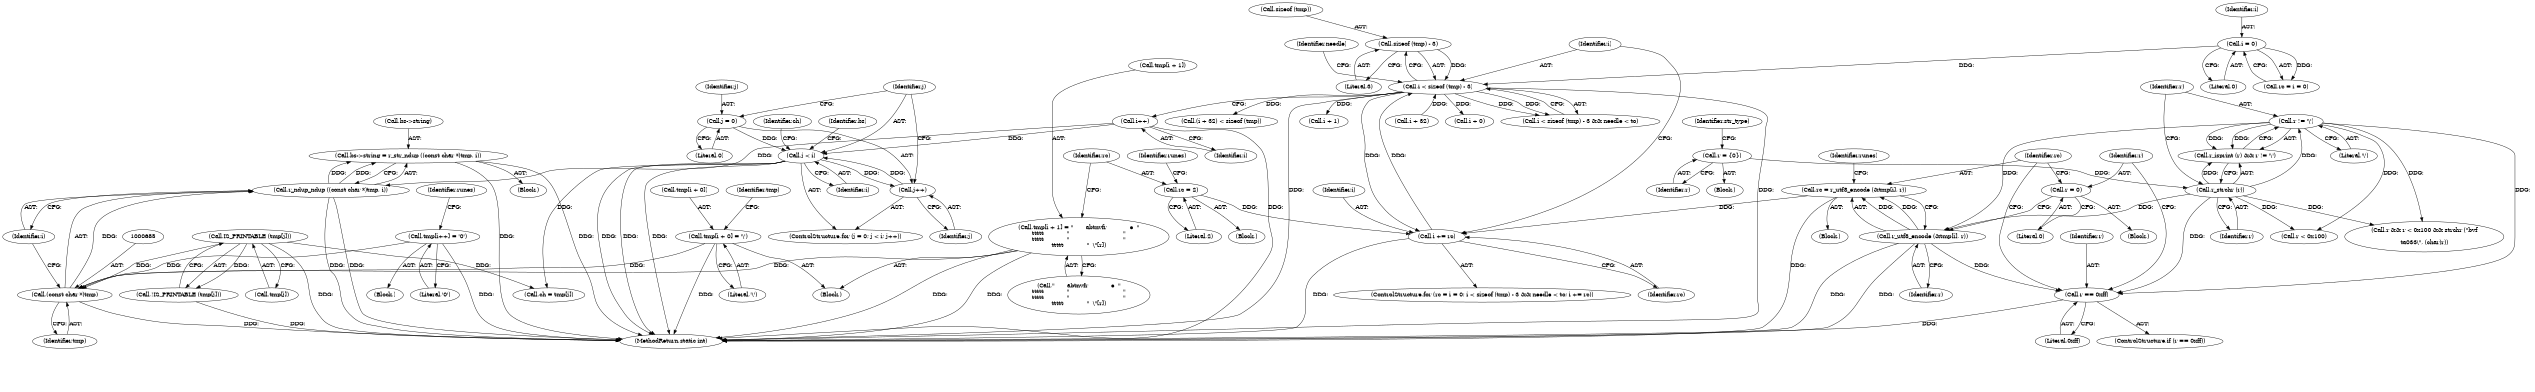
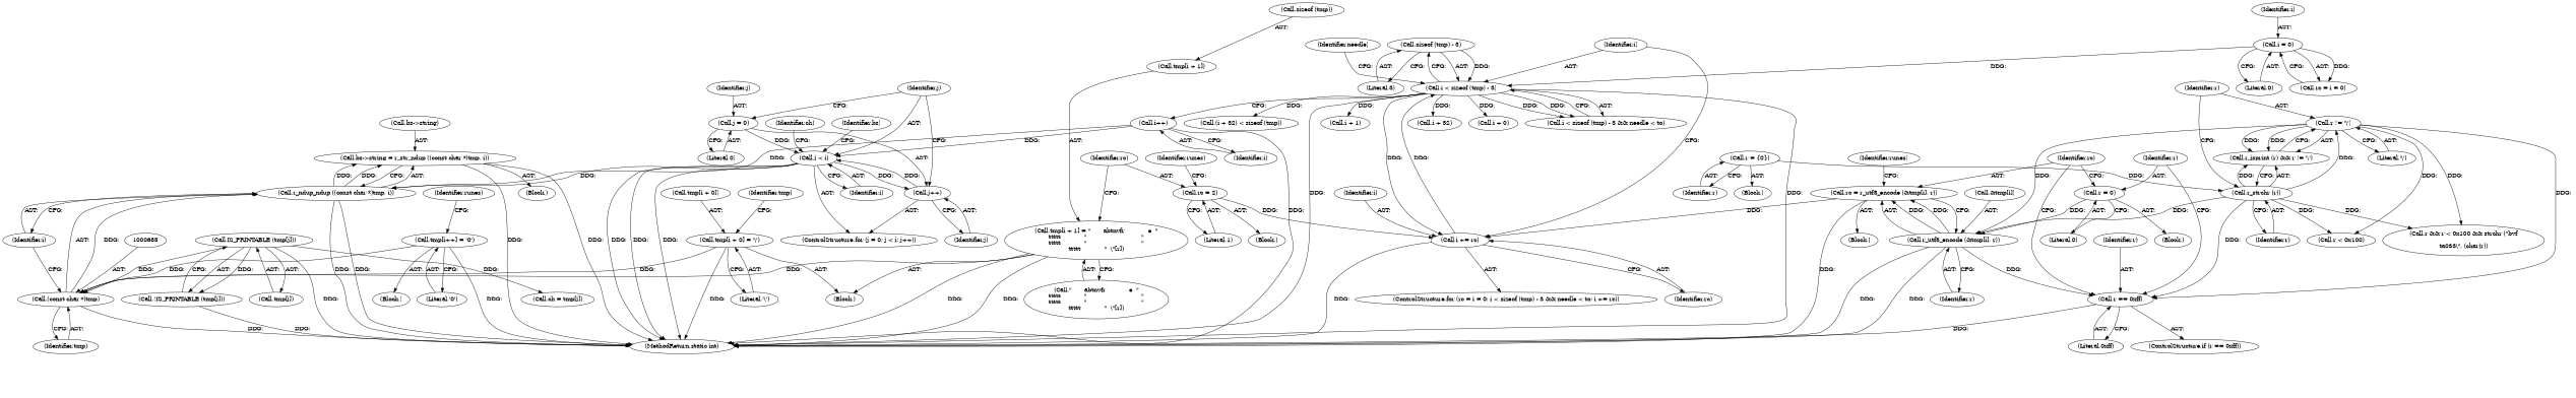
  digraph {
    n1 [label="(Call,bs->string = r_str_ndup ((const char *)tmp, i))"]
    n2 [label="(Call,r_ndup_ndup ((const char *)tmp, i))"]
    n3 [label="(MethodReturn,static int)"]
    n4 [label="(Block,)"]
    n5 [label="(Identifier,i)"]
    n6 [label="(Call,(const char *)tmp)"]
    n7 [label="(Identifier,tmp)"]
    n8 [label="(Call,tmp[i++] = '\0')"]
    n9 [label="(Literal,'\0')"]
    n10 [label="(Block,)"]
    n11 [label="(Call,tmp[i + 1] = \"       abtnvfr             e  \"\n\t\t\t\t\t             \"                              \"\n\t\t\t\t\t             \"                              \"\n\t\t\t\t\t             \"  \\\"[r])"]
    n12 [label="(Block,)"]
    n13 [label="(Call,\"       abtnvfr             e  \"\n\t\t\t\t\t             \"                              \"\n\t\t\t\t\t             \"                              \"\n\t\t\t\t\t             \"  \\\"[r])"]
    n14 [label="(Call,IS_PRINTABLE (tmp[j]))"]
    n15 [label="(Call,tmp[j])"]
    n16 [label="(Call,!IS_PRINTABLE (tmp[j]))"]
    n17 [label="(Call,ch = tmp[j])"]
    n18 [label="(Call,tmp[i + 0] = '\\')"]
    n19 [label="(Literal,'\\')"]
    n20 [label="(Call,j < i)"]
    n21 [label="(Call,j++)"]
    n22 [label="(Identifier,i)"]
    n23 [label="(ControlStructure,for (j = 0; j < i; j++))"]
    n24 [label="(Identifier,j)"]
    n25 [label="(Call,j = 0)"]
    n26 [label="(Literal,0)"]
    n27 [label="(Call,i++)"]
    n28 [label="(Identifier,i)"]
    n29 [label="(Call,i < sizeof (tmp) - 3)"]
    n30 [label="(Call,i += rc)"]
    n31 [label="(Call,sizeof (tmp) - 3)"]
    n32 [label="(Call,i + 1)"]
    n33 [label="(Call,i + 32)"]
    n34 [label="(Call,i + 0)"]
    n35 [label="(Call,i < sizeof (tmp) - 3 && needle < to)"]
    n36 [label="(Call,(i + 32) < sizeof (tmp))"]
    n37 [label="(ControlStructure,for (rc = i = 0; i < sizeof (tmp) - 3 && needle < to; i += rc))"]
    n38 [label="(Identifier,rc)"]
    n39 [label="(Literal,3)"]
    n40 [label="(Call,rc = 2)"]
    n41 [label="(Block,)"]
-   n42 [label="(Literal,2)"]
+   n42 [label="(Literal,1)"]
    n43 [label="(Call,rc = r_utf8_encode (&tmp[i], r))"]
    n44 [label="(Call,r_utf8_encode (&tmp[i], r))"]
    n45 [label="(Block,)"]
    n46 [label="(Identifier,r)"]
    n47 [label="(Call,r == 0xff)"]
    n48 [label="(Call,r = 0)"]
    n49 [label="(Literal,0)"]
    n50 [label="(Block,)"]
    n51 [label="(Call,r != '\\')"]
    n52 [label="(Literal,'\\')"]
    n53 [label="(Call,r && r < 0x100 && strchr (\"\b\v\f\n\r\t\a\033\\\", (char)r))"]
    n54 [label="(Call,r < 0x100)"]
    n55 [label="(Call,r_isprint (r) && r != '\\')"]
    n56 [label="(ControlStructure,if (r == 0xff))"]
    n57 [label="(Literal,0xff)"]
    n58 [label="(Call,r_strchr (r))"]
    n59 [label="(Identifier,r)"]
    n60 [label="(Call,r = {0})"]
    n61 [label="(Block,)"]
    n62 [label="(Identifier,r)"]
    n63 [label="(Call,i = 0)"]
    n64 [label="(Literal,0)"]
    n65 [label="(Call,rc = i = 0)"]
    n66 [label="(Identifier,runes)"]
    n67 [label="(Call,bs->string)"]
    n68 [label="(Identifier,tmp)"]
    n69 [label="(Identifier,j)"]
    n70 [label="(Identifier,i)"]
    n71 [label="(Call,tmp[i + 1])"]
    n72 [label="(Identifier,i)"]
-   n74 [label="(Identifier,str_type)"]
+   n73 [label="(Call,&tmp[i])"]
    n75 [label="(Call,sizeof (tmp))"]
    n76 [label="(Identifier,rc)"]
    n77 [label="(Identifier,j)"]
    n78 [label="(Identifier,r)"]
    n79 [label="(Identifier,i)"]
    n80 [label="(Identifier,rc)"]
    n81 [label="(Identifier,runes)"]
    n82 [label="(Identifier,ch)"]
    n83 [label="(Identifier,needle)"]
    n84 [label="(Identifier,r)"]
    n85 [label="(Identifier,bs)"]
    n86 [label="(Identifier,r)"]
    n87 [label="(Identifier,runes)"]
    n88 [label="(Call,tmp[i + 0])"]
    1000685
    n1 -> n2 [label="CFG: "]
    n1 -> n3 [label="DDG: "]
    n1 -> n3 [label="DDG: "]
    n1 -> n4 [label="AST: "]
    n2 -> n1 [label="AST: "]
    n2 -> n1 [label="DDG: "]
    n2 -> n1 [label="DDG: "]
    n2 -> n3 [label="DDG: "]
    n2 -> n3 [label="DDG: "]
    n2 -> n5 [label="CFG: "]
    n5 -> n2 [label="AST: "]
    n5 -> n6 [label="CFG: "]
    n6 -> n2 [label="AST: "]
    n6 -> n2 [label="DDG: "]
    n6 -> n3 [label="DDG: "]
    n6 -> n7 [label="CFG: "]
    n7 -> n6 [label="AST: "]
    n8 -> n3 [label="DDG: "]
    n8 -> n6 [label="DDG: "]
    n8 -> n9 [label="CFG: "]
    n8 -> n10 [label="AST: "]
    n9 -> n8 [label="AST: "]
    n11 -> n3 [label="DDG: "]
    n11 -> n3 [label="DDG: "]
    n11 -> n6 [label="DDG: "]
    n11 -> n12 [label="AST: "]
    n11 -> n13 [label="CFG: "]
    n13 -> n11 [label="AST: "]
    n14 -> n3 [label="DDG: "]
    n14 -> n6 [label="DDG: "]
-   n14 -> n15 [label="CFG: "]
+   n14 -> n15 [label="AST: "]
    n14 -> n16 [label="AST: "]
    n14 -> n16 [label="DDG: "]
    n14 -> n17 [label="DDG: "]
    n15 -> n14 [label="AST: "]
    n16 -> n3 [label="DDG: "]
    n16 -> n14 [label="CFG: "]
    n18 -> n3 [label="DDG: "]
    n18 -> n6 [label="DDG: "]
    n18 -> n12 [label="AST: "]
    n18 -> n19 [label="CFG: "]
    n19 -> n18 [label="AST: "]
-   n20 -> n17 [label="DDG: "]
+   n20 -> n2 [label="DDG: "]
    n20 -> n3 [label="DDG: "]
    n20 -> n3 [label="DDG: "]
    n20 -> n3 [label="DDG: "]
    n20 -> n21 [label="DDG: "]
    n20 -> n22 [label="CFG: "]
    n20 -> n23 [label="AST: "]
    n21 -> n20 [label="DDG: "]
    n21 -> n23 [label="AST: "]
    n21 -> n24 [label="CFG: "]
    n22 -> n20 [label="AST: "]
    n24 -> n21 [label="AST: "]
    n25 -> n20 [label="DDG: "]
    n25 -> n21 [label="AST: "]
    n25 -> n26 [label="CFG: "]
    n26 -> n25 [label="AST: "]
    n27 -> n2 [label="DDG: "]
    n27 -> n3 [label="DDG: "]
    n27 -> n20 [label="DDG: "]
    n27 -> n28 [label="CFG: "]
    n28 -> n27 [label="AST: "]
    n29 -> n3 [label="DDG: "]
    n29 -> n3 [label="DDG: "]
    n29 -> n27 [label="CFG: "]
    n29 -> n30 [label="DDG: "]
    n29 -> n31 [label="CFG: "]
    n29 -> n32 [label="DDG: "]
-   n33 -> n29 [label="DDG: "]
+   n29 -> n33 [label="DDG: "]
    n29 -> n34 [label="DDG: "]
    n29 -> n35 [label="AST: "]
    n29 -> n35 [label="DDG: "]
    n29 -> n35 [label="DDG: "]
    n29 -> n36 [label="DDG: "]
    n30 -> n3 [label="DDG: "]
    n30 -> n29 [label="DDG: "]
    n30 -> n37 [label="AST: "]
    n30 -> n38 [label="CFG: "]
    n31 -> n29 [label="AST: "]
    n31 -> n29 [label="DDG: "]
    n31 -> n39 [label="CFG: "]
    n35 -> n29 [label="CFG: "]
    n38 -> n30 [label="AST: "]
    n39 -> n31 [label="AST: "]
    n40 -> n30 [label="DDG: "]
    n40 -> n41 [label="AST: "]
    n40 -> n42 [label="CFG: "]
    n42 -> n40 [label="AST: "]
    n43 -> n3 [label="DDG: "]
    n43 -> n30 [label="DDG: "]
    n43 -> n44 [label="CFG: "]
    n43 -> n45 [label="AST: "]
    n44 -> n3 [label="DDG: "]
    n44 -> n3 [label="DDG: "]
    n44 -> n43 [label="AST: "]
    n44 -> n43 [label="DDG: "]
    n44 -> n43 [label="DDG: "]
    n44 -> n46 [label="CFG: "]
    n44 -> n47 [label="DDG: "]
    n46 -> n44 [label="AST: "]
    n47 -> n3 [label="DDG: "]
    n47 -> n56 [label="AST: "]
    n47 -> n57 [label="CFG: "]
-   n48 -> n44 [label="CFG: "]
+   n48 -> n44 [label="DDG: "]
    n48 -> n49 [label="CFG: "]
    n48 -> n50 [label="AST: "]
    n49 -> n48 [label="AST: "]
    n51 -> n44 [label="DDG: "]
    n51 -> n47 [label="DDG: "]
    n51 -> n52 [label="CFG: "]
    n51 -> n53 [label="DDG: "]
    n51 -> n54 [label="DDG: "]
    n51 -> n55 [label="AST: "]
    n51 -> n55 [label="DDG: "]
    n51 -> n55 [label="DDG: "]
    n52 -> n51 [label="AST: "]
    n55 -> n51 [label="CFG: "]
    n55 -> n58 [label="CFG: "]
    n57 -> n47 [label="AST: "]
    n58 -> n44 [label="DDG: "]
    n58 -> n47 [label="DDG: "]
    n58 -> n51 [label="DDG: "]
    n58 -> n53 [label="DDG: "]
    n58 -> n54 [label="DDG: "]
    n58 -> n55 [label="AST: "]
    n58 -> n55 [label="DDG: "]
    n58 -> n59 [label="CFG: "]
    n59 -> n58 [label="AST: "]
    n60 -> n58 [label="DDG: "]
    n60 -> n61 [label="AST: "]
    n60 -> n62 [label="CFG: "]
    n62 -> n60 [label="AST: "]
    n63 -> n29 [label="DDG: "]
    n63 -> n64 [label="CFG: "]
    n63 -> n65 [label="AST: "]
    n63 -> n65 [label="DDG: "]
    n64 -> n63 [label="AST: "]
    n65 -> n63 [label="CFG: "]
    n66 -> n40 [label="CFG: "]
    n67 -> n1 [label="AST: "]
    n68 -> n18 [label="CFG: "]
    n69 -> n20 [label="AST: "]
    n69 -> n21 [label="CFG: "]
    n69 -> n25 [label="CFG: "]
    n70 -> n30 [label="AST: "]
    n71 -> n11 [label="AST: "]
    n72 -> n63 [label="AST: "]
-   n74 -> n60 [label="CFG: "]
-   n75 -> n31 [label="AST: "]
+   n73 -> n44 [label="AST: "]
+   n75 -> n71 [label="AST: "]
    n76 -> n43 [label="AST: "]
    n76 -> n47 [label="CFG: "]
    n76 -> n48 [label="CFG: "]
    n77 -> n25 [label="AST: "]
    n78 -> n51 [label="AST: "]
    n78 -> n58 [label="CFG: "]
    n79 -> n29 [label="AST: "]
    n79 -> n30 [label="CFG: "]
    n80 -> n11 [label="CFG: "]
    n80 -> n40 [label="AST: "]
    n81 -> n43 [label="CFG: "]
    n82 -> n20 [label="CFG: "]
    n83 -> n29 [label="CFG: "]
    n84 -> n47 [label="AST: "]
    n85 -> n20 [label="CFG: "]
    n86 -> n47 [label="CFG: "]
    n86 -> n48 [label="AST: "]
    n87 -> n8 [label="CFG: "]
    n88 -> n18 [label="AST: "]
    1000685 -> n6 [label="AST: "]
  }
